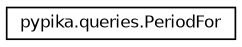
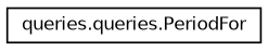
  digraph {
    rankdir=LR
-   n1 [color=black fillcolor=white fontname=Helvetica fontsize=10 height=0.2 label="pypika.queries.PeriodFor" shape=record style=filled width=0.4]
+   n1 [color=black fillcolor=white fontname=Helvetica fontsize=10 height=0.2 label="queries.queries.PeriodFor" shape=record style=filled width=0.4]
  }
